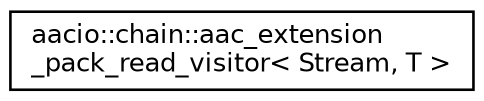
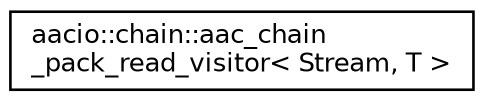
  digraph {
    rankdir=LR
-   n1 [color=black fillcolor=white fontname=Helvetica fontsize=10 height=0.2 label="aacio::chain::aac_extension\l_pack_read_visitor\< Stream, T \>" shape=record style=filled width=0.4]
+   n1 [color=black fillcolor=white fontname=Helvetica fontsize=10 height=0.2 label="aacio::chain::aac_chain\l_pack_read_visitor\< Stream, T \>" shape=record style=filled width=0.4]
  }
